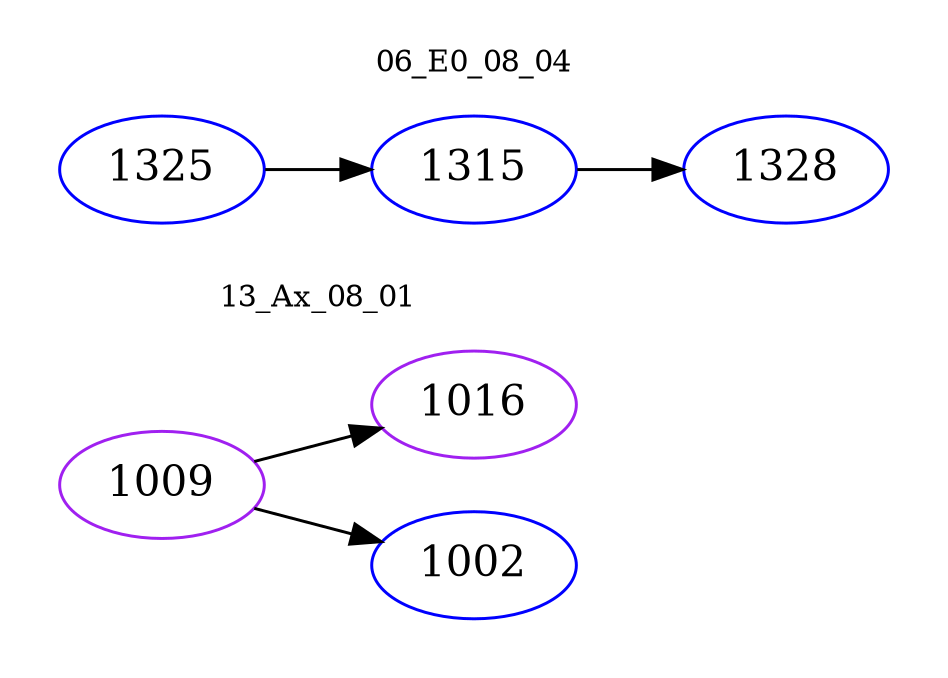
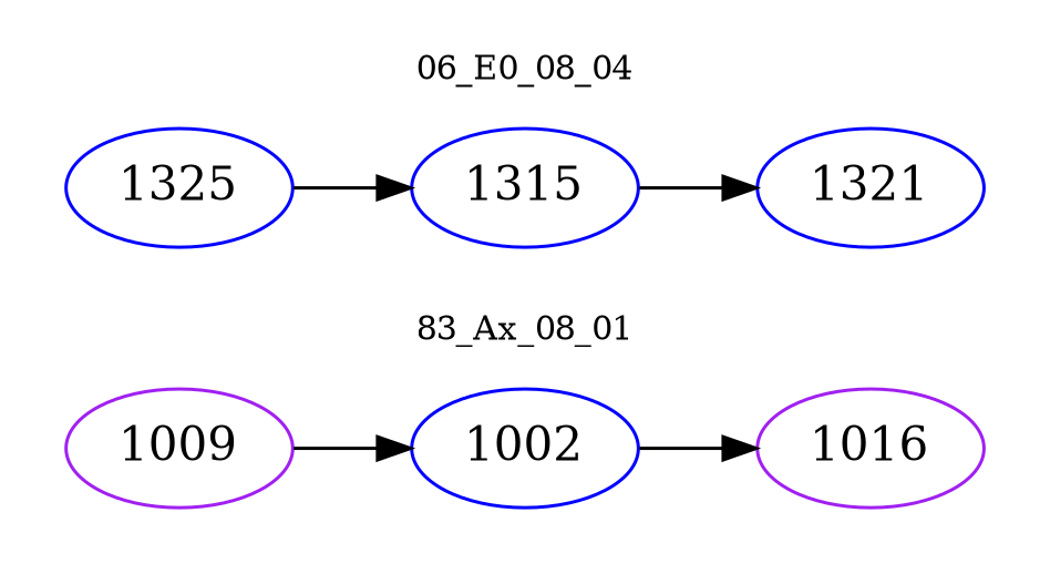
  digraph {
    rankdir=LR
    node [color=blue]
    edge [color=black]
    n1 [color=purple label=1009]
    n2 [label=1002]
    n3 [color=purple label=1016]
    n4 [label=1325]
    n5 [label=1315]
-   n6 [label=1328]
+   n6 [label=1321]
    subgraph cluster_1 {
      color=white
      fontsize=10
-     label="13_Ax_08_01"
+     label="83_Ax_08_01"
      n1
      n2
      n3
    }
    subgraph cluster_2 {
      color=white
      fontsize=10
      label="06_E0_08_04"
      n4
      n5
      n6
    }
    n1 -> n2
-   n1 -> n3
+   n2 -> n3
    n4 -> n5
    n5 -> n6
  }
